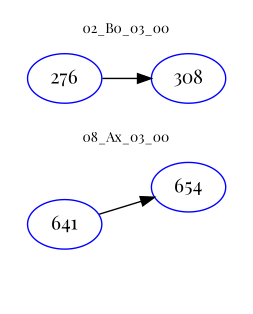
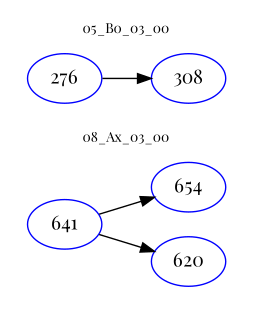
  digraph {
    fontname="Playfair Display"
    rankdir=LR
    node [color=blue fontname="Playfair Display"]
    edge [color=black fontname="Playfair Display"]
    n1 [label=641]
+   n2 [label=620]
    n3 [label=654]
    n4 [label=276]
    n5 [label=308]
    subgraph cluster_1 {
      color=white
      fontsize=10
      label="08_Ax_03_00"
      n1
+     n2
      n3
    }
    subgraph cluster_2 {
      color=white
      fontsize=10
-     label="02_B0_03_00"
+     label="05_B0_03_00"
      n4
      n5
    }
+   n1 -> n2
    n1 -> n3
    n4 -> n5
  }
